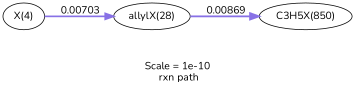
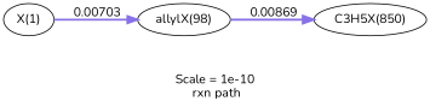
  digraph {
    fontname=Nunito
    label="Scale = 1e-10\l rxn path"
    rankdir=LR
    node [fontname=Nunito]
    edge [fontname=Nunito]
-   n1 [label="X(4)"]
-   n2 [label="allylX(28)"]
+   n1 [label="X(1)"]
+   n2 [label="allylX(98)"]
    n3 [label="C3H5X(850)"]
    n1 -> n2 [arrowsize=1.13 color="0.7, 0.507, 0.9" label=" 0.00703" style="setlinewidth(2.26)"]
    n2 -> n3 [arrowsize=1.21 color="0.7, 0.509, 0.9" label=" 0.00869" style="setlinewidth(2.42)"]
  }
